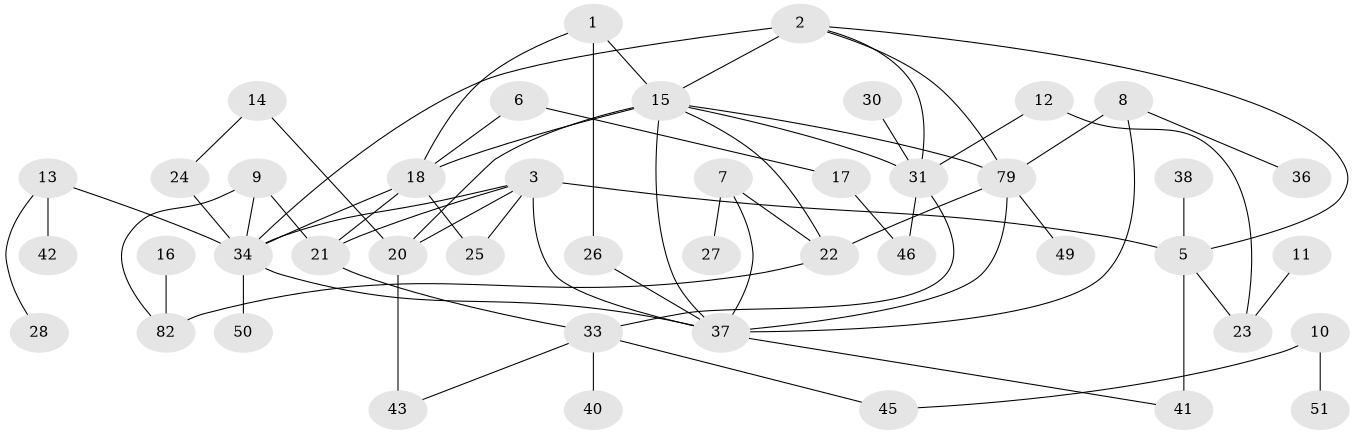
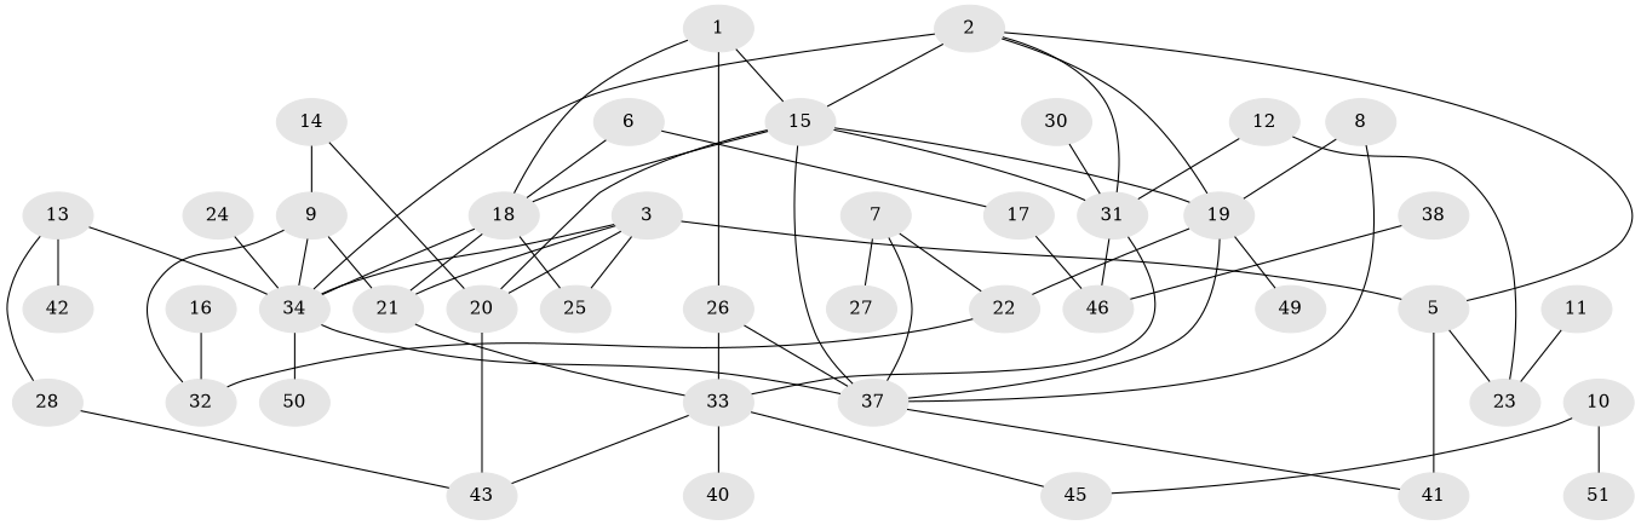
  graph {
    node [color=gray90 style=filled]
    edge [weight=1.0]
    1
    15
    18
    26
-   19 [label=79]
+   19
    31
    20
    37
    22
    34
    21
    25
    33
    2
    5
    23
    41
    49
    n19 [label=46]
    50
    3
    43
    45
    40
    6
    17
    7
    27
    8
-   36
-   32 [label=82]
+   32
    9
    10
    51
    11
    12
    13
    28
    42
    14
    24
    16
    30
    38
    1 -- 15
    1 -- 18
    1 -- 26
    15 -- 18
    15 -- 19
    15 -- 31
    15 -- 20
    15 -- 37
-   15 -- 22
    18 -- 34
    18 -- 21
    18 -- 25 [weight=2.0]
    26 -- 37
+   26 -- 33
    19 -- 37
    19 -- 22
    19 -- 49
    31 -- 33
    31 -- n19
    20 -- 43
    37 -- 41
    22 -- 32
    34 -- 37
    34 -- 50
    21 -- 33
    33 -- 43
    33 -- 45
    33 -- 40
    2 -- 15
    2 -- 19
    2 -- 31
    2 -- 34 [weight=2.0]
    2 -- 5
    5 -- 23
    5 -- 41 [weight=3.0]
    3 -- 20
-   3 -- 37
    3 -- 34
    3 -- 21
    3 -- 25
    3 -- 5
    6 -- 18
    6 -- 17
    17 -- n19
    7 -- 37
    7 -- 22
    7 -- 27
    8 -- 19 [weight=2.0]
    8 -- 37
-   8 -- 36
    9 -- 34
    9 -- 21
    9 -- 32
    10 -- 45
    10 -- 51
    11 -- 23
    12 -- 31
    12 -- 23
    13 -- 34
    13 -- 28
    13 -- 42
+   28 -- 43
    14 -- 20
-   14 -- 24
+   14 -- 9
    24 -- 34
    16 -- 32
    30 -- 31 [weight=2.0]
-   38 -- 5
+   38 -- n19
  }
